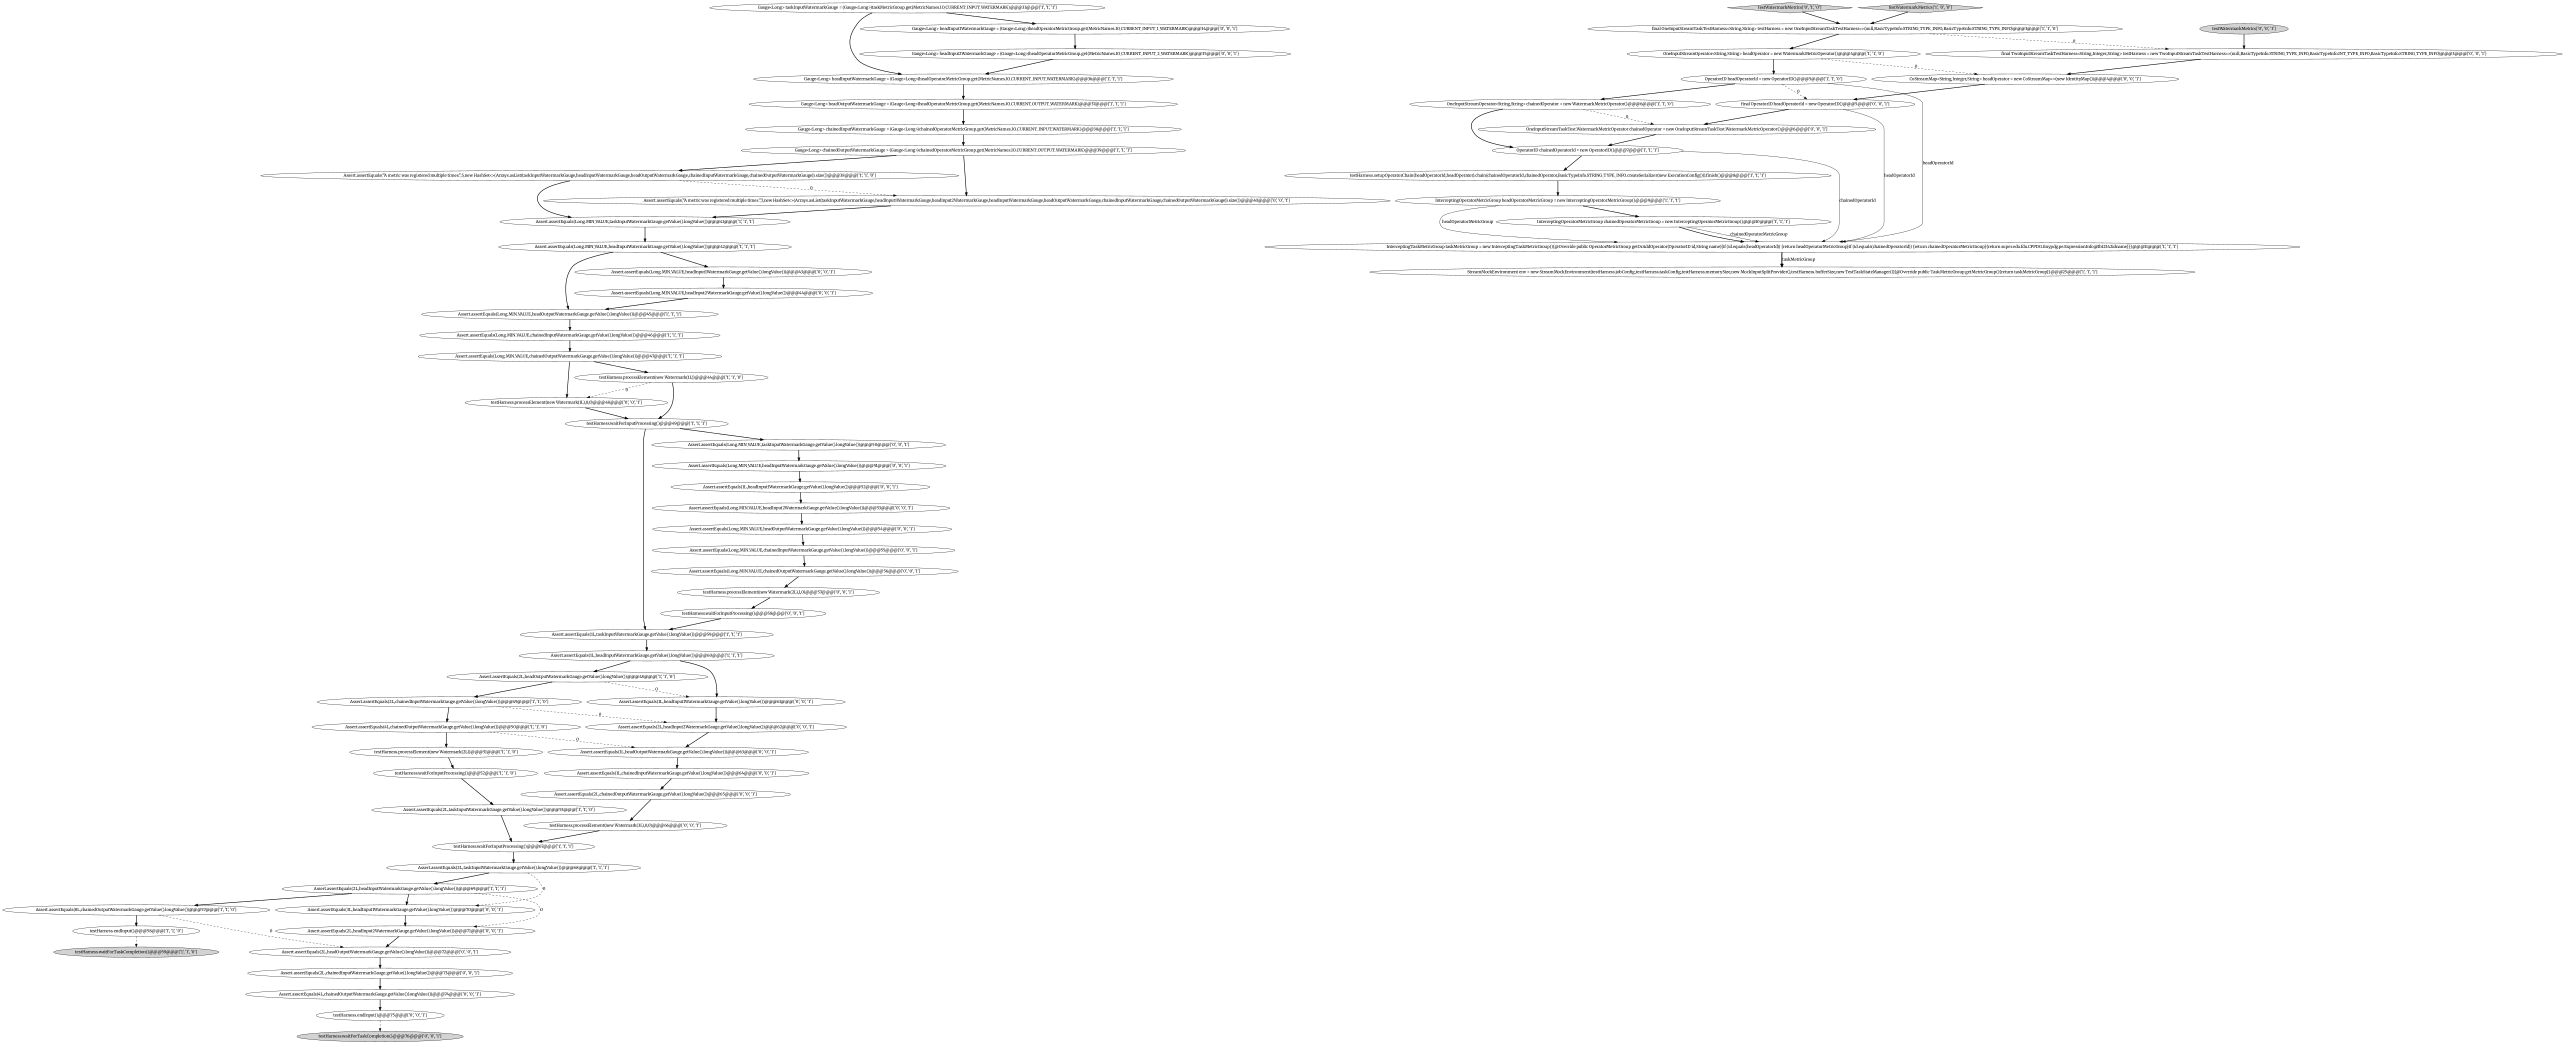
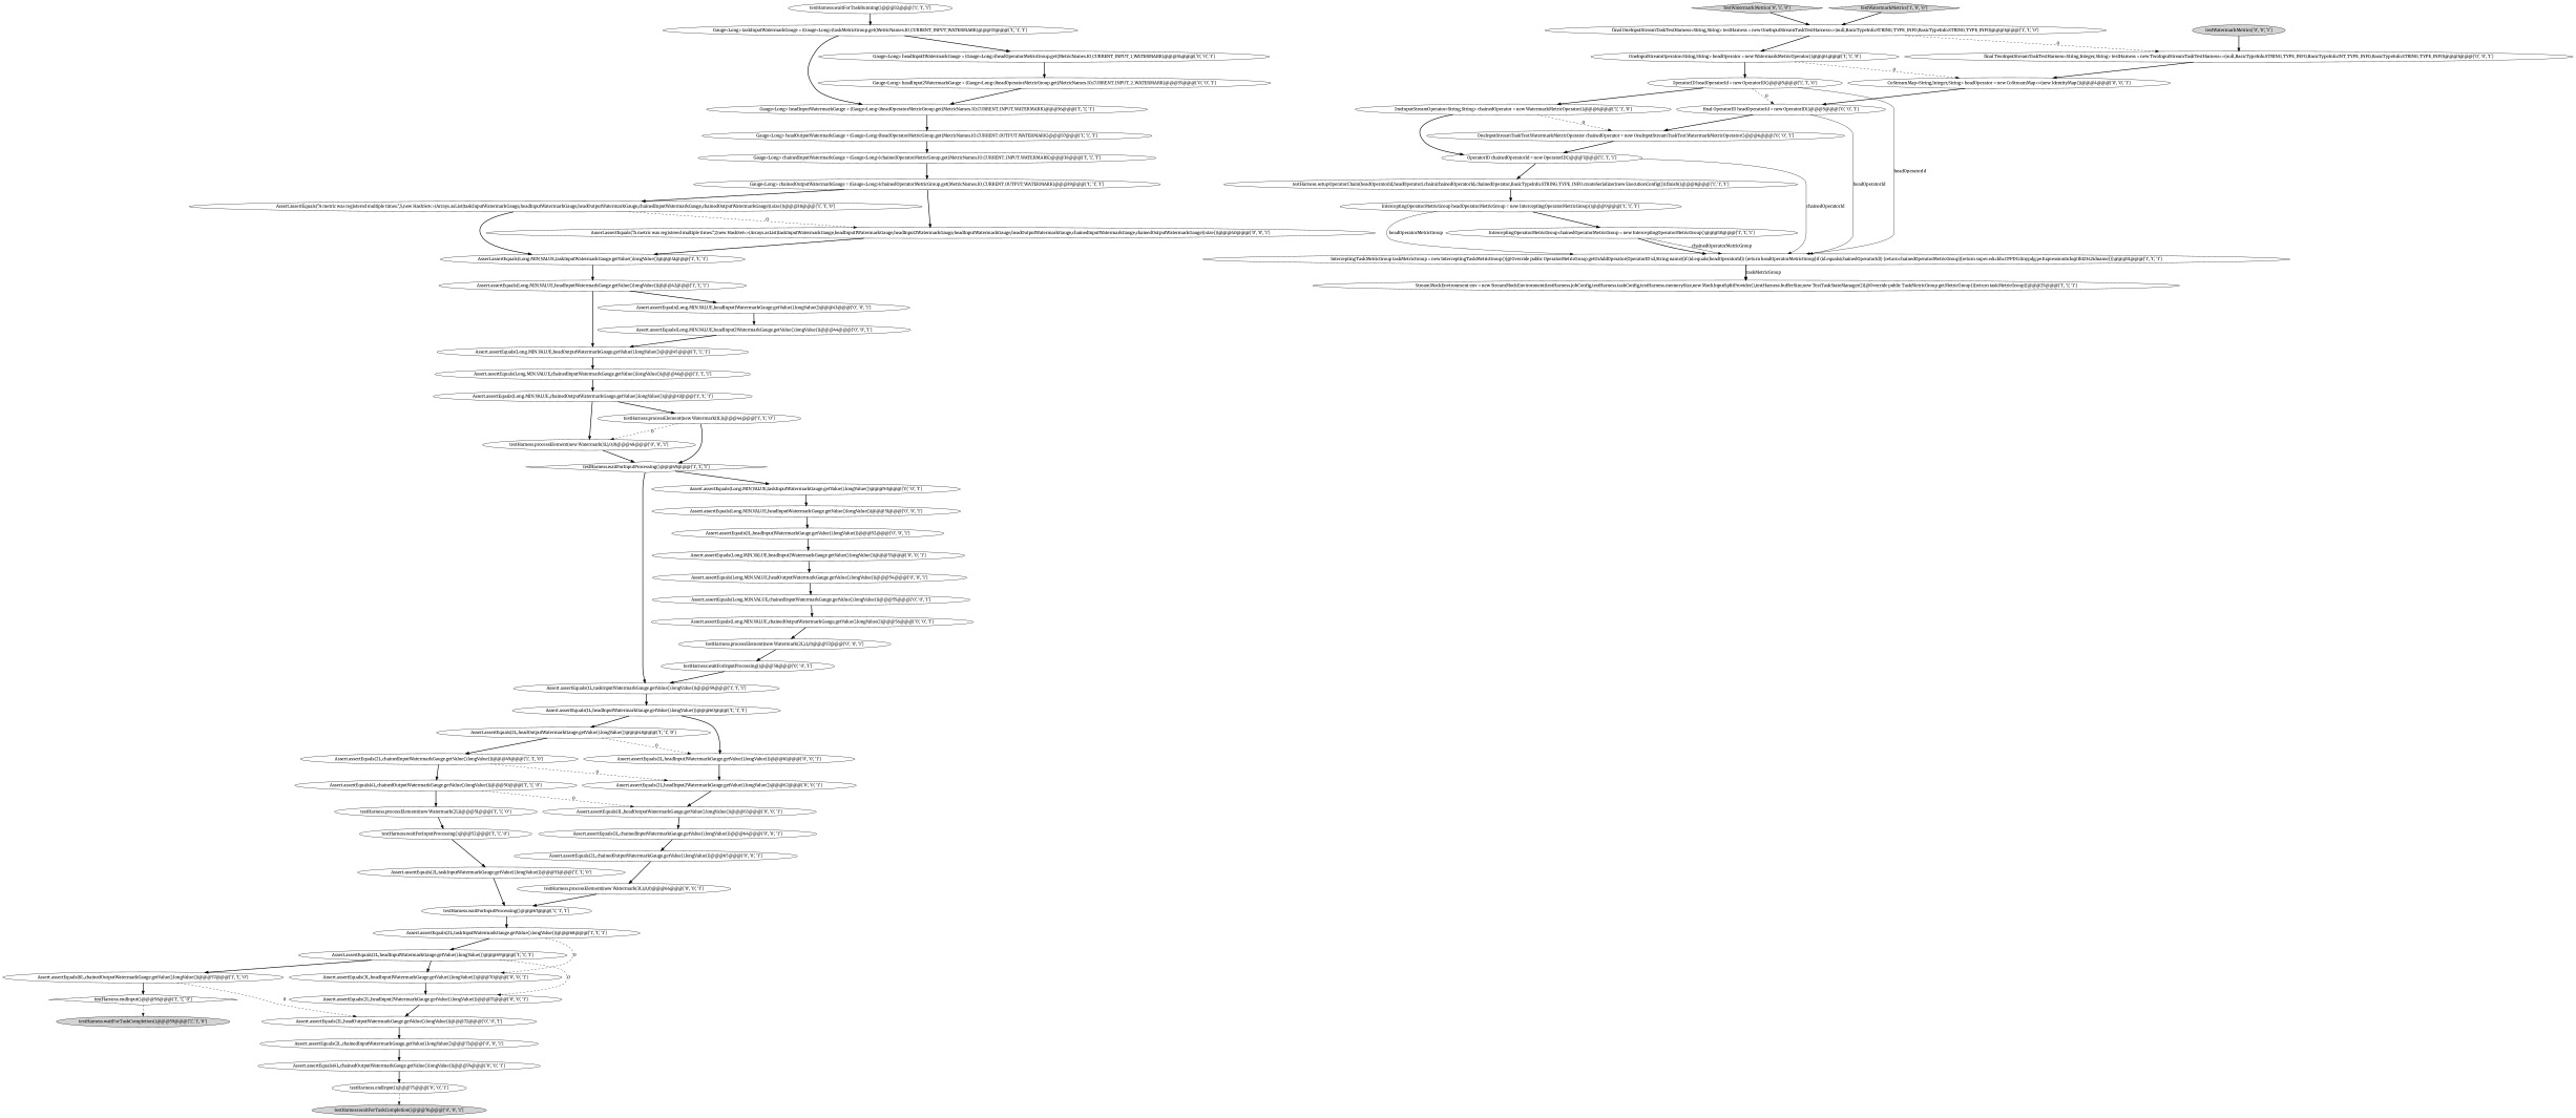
  digraph {
    fontname=Merriweather
    node [fillcolor=white fontname=Merriweather shape=ellipse style=filled]
    edge [fontname=Merriweather style=bold]
    n1 [label="Assert.assertEquals(4L,chainedOutputWatermarkGauge.getValue().longValue())@@@50@@@['1', '1', '0']"]
    n2 [label="testHarness.processElement(new Watermark(2L))@@@51@@@['1', '1', '0']"]
    n3 [label="Assert.assertEquals(1L,headOutputWatermarkGauge.getValue().longValue())@@@63@@@['0', '0', '1']"]
    n4 [label="testHarness.waitForInputProcessing()@@@52@@@['1', '1', '0']"]
    n5 [label="Assert.assertEquals(1L,chainedInputWatermarkGauge.getValue().longValue())@@@64@@@['0', '0', '1']"]
    n6 [label="Assert.assertEquals(3L,headInput1WatermarkGauge.getValue().longValue())@@@70@@@['0', '0', '1']"]
    n7 [label="Assert.assertEquals(2L,headInput2WatermarkGauge.getValue().longValue())@@@71@@@['0', '0', '1']"]
    n8 [label="Assert.assertEquals(2L,headOutputWatermarkGauge.getValue().longValue())@@@72@@@['0', '0', '1']"]
    n9 [fillcolor=lightgray label="testWatermarkMetrics['0', '1', '0']" shape=diamond]
    n10 [label="final OneInputStreamTaskTestHarness<String,String> testHarness = new OneInputStreamTaskTestHarness<>(null,BasicTypeInfo.STRING_TYPE_INFO,BasicTypeInfo.STRING_TYPE_INFO)@@@3@@@['1', '1', '0']"]
    n11 [label="OneInputStreamOperator<String,String> headOperator = new WatermarkMetricOperator()@@@4@@@['1', '1', '0']"]
    n12 [label="final TwoInputStreamTaskTestHarness<String,Integer,String> testHarness = new TwoInputStreamTaskTestHarness<>(null,BasicTypeInfo.STRING_TYPE_INFO,BasicTypeInfo.INT_TYPE_INFO,BasicTypeInfo.STRING_TYPE_INFO)@@@3@@@['0', '0', '1']"]
    n13 [label="Assert.assertEquals(1L,headInput1WatermarkGauge.getValue().longValue())@@@61@@@['0', '0', '1']"]
    n14 [label="Assert.assertEquals(2L,headInput2WatermarkGauge.getValue().longValue())@@@62@@@['0', '0', '1']"]
    n15 [label="testHarness.endInput()@@@75@@@['0', '0', '1']"]
    n16 [fillcolor=lightgray label="testHarness.waitForTaskCompletion()@@@76@@@['0', '0', '1']"]
    n17 [label="Assert.assertEquals(2L,taskInputWatermarkGauge.getValue().longValue())@@@68@@@['1', '1', '1']"]
    n18 [label="Assert.assertEquals(2L,headInputWatermarkGauge.getValue().longValue())@@@69@@@['1', '1', '1']"]
    n19 [label="Assert.assertEquals(8L,chainedOutputWatermarkGauge.getValue().longValue())@@@57@@@['1', '1', '0']"]
-   n20 [label="testHarness.endInput()@@@58@@@['1', '1', '0']"]
+   n20 [label="testHarness.endInput()@@@58@@@['1', '1', '0']" shape=diamond]
    n21 [label="StreamMockEnvironment env = new StreamMockEnvironment(testHarness.jobConfig,testHarness.taskConfig,testHarness.memorySize,new MockInputSplitProvider(),testHarness.bufferSize,new TestTaskStateManager()){@Override public TaskMetricGroup getMetricGroup(){return taskMetricGroup}}@@@25@@@['1', '1', '1']"]
    n22 [label="testHarness.waitForInputProcessing()@@@67@@@['1', '1', '1']"]
    n23 [label="Assert.assertEquals(2L,chainedInputWatermarkGauge.getValue().longValue())@@@49@@@['1', '1', '0']"]
    n24 [fillcolor=lightgray label="testHarness.waitForTaskCompletion()@@@59@@@['1', '1', '0']"]
    n25 [label="Assert.assertEquals(Long.MIN_VALUE,chainedInputWatermarkGauge.getValue().longValue())@@@46@@@['1', '1', '1']"]
    n26 [label="Assert.assertEquals(Long.MIN_VALUE,chainedOutputWatermarkGauge.getValue().longValue())@@@47@@@['1', '1', '1']"]
    n27 [label="testHarness.processElement(new Watermark(1L),0,0)@@@48@@@['0', '0', '1']"]
    n28 [label="testHarness.processElement(new Watermark(1L))@@@44@@@['1', '1', '0']"]
-   n29 [label="testHarness.waitForInputProcessing()@@@49@@@['1', '1', '1']"]
+   n29 [label="testHarness.waitForInputProcessing()@@@49@@@['1', '1', '1']" shape=diamond]
    n30 [label="Assert.assertEquals(1L,taskInputWatermarkGauge.getValue().longValue())@@@59@@@['1', '1', '1']"]
    n31 [label="Assert.assertEquals(Long.MIN_VALUE,taskInputWatermarkGauge.getValue().longValue())@@@50@@@['0', '0', '1']"]
    n32 [label="Gauge<Long> chainedOutputWatermarkGauge = (Gauge<Long>)chainedOperatorMetricGroup.get(MetricNames.IO_CURRENT_OUTPUT_WATERMARK)@@@39@@@['1', '1', '1']"]
    n33 [label="Assert.assertEquals(\"A metric was registered multiple times.\",5,new HashSet<>(Arrays.asList(taskInputWatermarkGauge,headInputWatermarkGauge,headOutputWatermarkGauge,chainedInputWatermarkGauge,chainedOutputWatermarkGauge)).size())@@@38@@@['1', '1', '0']"]
    n34 [label="Assert.assertEquals(\"A metric was registered multiple times.\",7,new HashSet<>(Arrays.asList(taskInputWatermarkGauge,headInput1WatermarkGauge,headInput2WatermarkGauge,headInputWatermarkGauge,headOutputWatermarkGauge,chainedInputWatermarkGauge,chainedOutputWatermarkGauge)).size())@@@40@@@['0', '0', '1']"]
    n35 [label="Assert.assertEquals(Long.MIN_VALUE,taskInputWatermarkGauge.getValue().longValue())@@@41@@@['1', '1', '1']"]
    n36 [label="Assert.assertEquals(Long.MIN_VALUE,headOutputWatermarkGauge.getValue().longValue())@@@54@@@['0', '0', '1']"]
    n37 [label="Assert.assertEquals(Long.MIN_VALUE,chainedInputWatermarkGauge.getValue().longValue())@@@55@@@['0', '0', '1']"]
    n38 [label="Assert.assertEquals(Long.MIN_VALUE,chainedOutputWatermarkGauge.getValue().longValue())@@@56@@@['0', '0', '1']"]
    n39 [label="Assert.assertEquals(Long.MIN_VALUE,headInputWatermarkGauge.getValue().longValue())@@@51@@@['0', '0', '1']"]
    n40 [label="Assert.assertEquals(1L,headInput1WatermarkGauge.getValue().longValue())@@@52@@@['0', '0', '1']"]
    n41 [label="Assert.assertEquals(Long.MIN_VALUE,headInput2WatermarkGauge.getValue().longValue())@@@53@@@['0', '0', '1']"]
    n42 [label="Gauge<Long> headOutputWatermarkGauge = (Gauge<Long>)headOperatorMetricGroup.get(MetricNames.IO_CURRENT_OUTPUT_WATERMARK)@@@37@@@['1', '1', '1']"]
    n43 [label="Gauge<Long> chainedInputWatermarkGauge = (Gauge<Long>)chainedOperatorMetricGroup.get(MetricNames.IO_CURRENT_INPUT_WATERMARK)@@@38@@@['1', '1', '1']"]
    n44 [label="Assert.assertEquals(2L,chainedOutputWatermarkGauge.getValue().longValue())@@@65@@@['0', '0', '1']"]
    n45 [label="testHarness.processElement(new Watermark(3L),0,0)@@@66@@@['0', '0', '1']"]
+   n46 [label="testHarness.waitForTaskRunning()@@@32@@@['1', '1', '1']"]
    n47 [label="Gauge<Long> taskInputWatermarkGauge = (Gauge<Long>)taskMetricGroup.get(MetricNames.IO_CURRENT_INPUT_WATERMARK)@@@33@@@['1', '1', '1']"]
    n48 [label="Gauge<Long> headInputWatermarkGauge = (Gauge<Long>)headOperatorMetricGroup.get(MetricNames.IO_CURRENT_INPUT_WATERMARK)@@@36@@@['1', '1', '1']"]
    n49 [label="Gauge<Long> headInput1WatermarkGauge = (Gauge<Long>)headOperatorMetricGroup.get(MetricNames.IO_CURRENT_INPUT_1_WATERMARK)@@@34@@@['0', '0', '1']"]
    n50 [label="Assert.assertEquals(Long.MIN_VALUE,headInputWatermarkGauge.getValue().longValue())@@@42@@@['1', '1', '1']"]
    n51 [label="Assert.assertEquals(Long.MIN_VALUE,headOutputWatermarkGauge.getValue().longValue())@@@45@@@['1', '1', '1']"]
    n52 [label="Assert.assertEquals(Long.MIN_VALUE,headInput1WatermarkGauge.getValue().longValue())@@@43@@@['0', '0', '1']"]
    n53 [label="Assert.assertEquals(Long.MIN_VALUE,headInput2WatermarkGauge.getValue().longValue())@@@44@@@['0', '0', '1']"]
    n54 [label="CoStreamMap<String,Integer,String> headOperator = new CoStreamMap<>(new IdentityMap())@@@4@@@['0', '0', '1']"]
    n55 [label="OperatorID headOperatorId = new OperatorID()@@@5@@@['1', '1', '0']"]
    n56 [label="final OperatorID headOperatorId = new OperatorID()@@@5@@@['0', '0', '1']"]
    n57 [label="OneInputStreamOperator<String,String> chainedOperator = new WatermarkMetricOperator()@@@6@@@['1', '1', '0']"]
    n58 [label="InterceptingTaskMetricGroup taskMetricGroup = new InterceptingTaskMetricGroup(){@Override public OperatorMetricGroup getOrAddOperator(OperatorID id,String name){if (id.equals(headOperatorId)) {return headOperatorMetricGroup}if (id.equals(chainedOperatorId)) {return chainedOperatorMetricGroup}{return super.edu.fdu.CPPDG.tinypdg.pe.ExpressionInfo@1b12342idname}}}@@@11@@@['1', '1', '1']"]
    n59 [label="Assert.assertEquals(2L,headOutputWatermarkGauge.getValue().longValue())@@@48@@@['1', '1', '0']"]
    n60 [label="testHarness.setupOperatorChain(headOperatorId,headOperator).chain(chainedOperatorId,chainedOperator,BasicTypeInfo.STRING_TYPE_INFO.createSerializer(new ExecutionConfig())).finish()@@@8@@@['1', '1', '1']"]
    n61 [label="InterceptingOperatorMetricGroup headOperatorMetricGroup = new InterceptingOperatorMetricGroup()@@@9@@@['1', '1', '1']"]
    n62 [label="InterceptingOperatorMetricGroup chainedOperatorMetricGroup = new InterceptingOperatorMetricGroup()@@@10@@@['1', '1', '1']"]
    n63 [label="OperatorID chainedOperatorId = new OperatorID()@@@7@@@['1', '1', '1']"]
    n64 [label="OneInputStreamTaskTest.WatermarkMetricOperator chainedOperator = new OneInputStreamTaskTest.WatermarkMetricOperator()@@@6@@@['0', '0', '1']"]
    n65 [label="Gauge<Long> headInput2WatermarkGauge = (Gauge<Long>)headOperatorMetricGroup.get(MetricNames.IO_CURRENT_INPUT_2_WATERMARK)@@@35@@@['0', '0', '1']"]
    n66 [label="Assert.assertEquals(1L,headInputWatermarkGauge.getValue().longValue())@@@60@@@['1', '1', '1']"]
    n67 [label="testHarness.processElement(new Watermark(2L),1,0)@@@57@@@['0', '0', '1']"]
    n68 [label="Assert.assertEquals(2L,chainedInputWatermarkGauge.getValue().longValue())@@@73@@@['0', '0', '1']"]
    n69 [label="Assert.assertEquals(4L,chainedOutputWatermarkGauge.getValue().longValue())@@@74@@@['0', '0', '1']"]
    n70 [label="testHarness.waitForInputProcessing()@@@58@@@['0', '0', '1']"]
    n71 [label="Assert.assertEquals(2L,taskInputWatermarkGauge.getValue().longValue())@@@53@@@['1', '1', '0']"]
    n72 [fillcolor=lightgray label="testWatermarkMetrics['0', '0', '1']"]
    n73 [fillcolor=lightgray label="testWatermarkMetrics['1', '0', '0']" shape=diamond]
    n1 -> n2
    n1 -> n3 [label=0 style=dashed]
    n2 -> n4
    n3 -> n5
    n4 -> n71
    n5 -> n44
    n6 -> n7
    n7 -> n8
    n8 -> n68
    n9 -> n10
    n10 -> n11
    n10 -> n12 [label=0 style=dashed]
    n11 -> n54 [label=0 style=dashed]
    n11 -> n55
    n12 -> n54
    n13 -> n14
    n14 -> n3
    n15 -> n16 [style=dashed]
    n17 -> n6 [label=0 style=dashed]
    n17 -> n18
    n18 -> n6
    n18 -> n7 [label=0 style=dashed]
    n18 -> n19
    n19 -> n8 [label=0 style=dashed]
    n19 -> n20
    n20 -> n24 [style=dashed]
    n22 -> n17
    n23 -> n1
    n23 -> n14 [label=0 style=dashed]
    n25 -> n26
    n26 -> n27
    n26 -> n28
    n27 -> n29
    n28 -> n27 [label=0 style=dashed]
    n28 -> n29
    n29 -> n30
    n29 -> n31
    n30 -> n66
    n31 -> n39
    n32 -> n33
    n32 -> n34
    n33 -> n34 [label=0 style=dashed]
    n33 -> n35
    n34 -> n35
    n35 -> n50
    n36 -> n37
    n37 -> n38
    n38 -> n67
    n39 -> n40
    n40 -> n41
    n41 -> n36
    n42 -> n43
    n43 -> n32
    n44 -> n45
    n45 -> n22
+   n46 -> n47
    n47 -> n48
    n47 -> n49
    n48 -> n42
    n49 -> n65
    n50 -> n51
    n50 -> n52
    n51 -> n25
    n52 -> n53
    n53 -> n51
    n54 -> n56
    n55 -> n56 [label=0 style=dashed]
    n55 -> n57
    n55 -> n58 [label=headOperatorId style=solid]
    n56 -> n58 [label=headOperatorId style=solid]
    n56 -> n64
    n57 -> n63
    n57 -> n64 [label=0 style=dashed]
    n58 -> n21
    n58 -> n21 [label=taskMetricGroup style=solid]
    n59 -> n13 [label=0 style=dashed]
    n59 -> n23
    n60 -> n61
    n61 -> n58 [label=headOperatorMetricGroup style=solid]
    n61 -> n62
    n62 -> n58 [label=chainedOperatorMetricGroup style=solid]
    n62 -> n58
    n63 -> n58 [label=chainedOperatorId style=solid]
    n63 -> n60
    n64 -> n63
    n65 -> n48
    n66 -> n13
    n66 -> n59
    n67 -> n70
    n68 -> n69
    n69 -> n15
    n70 -> n30
    n71 -> n22
    n72 -> n12
    n73 -> n10
  }
